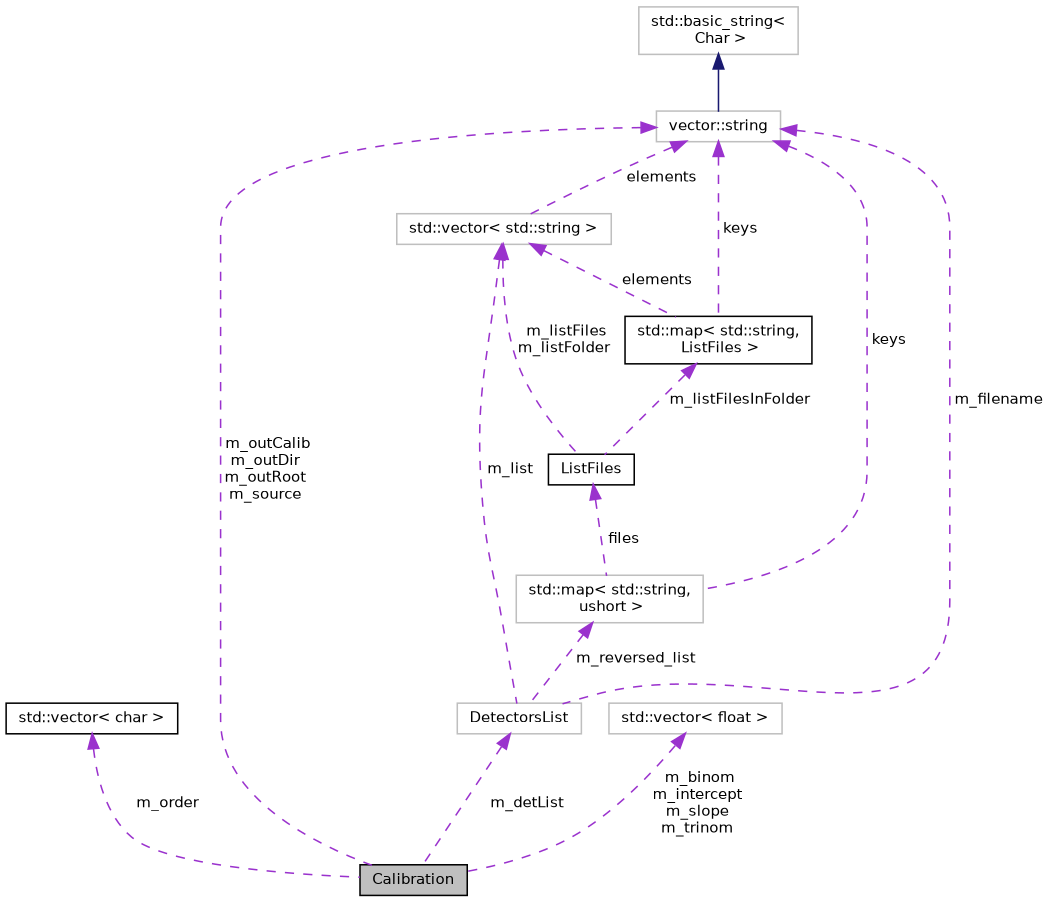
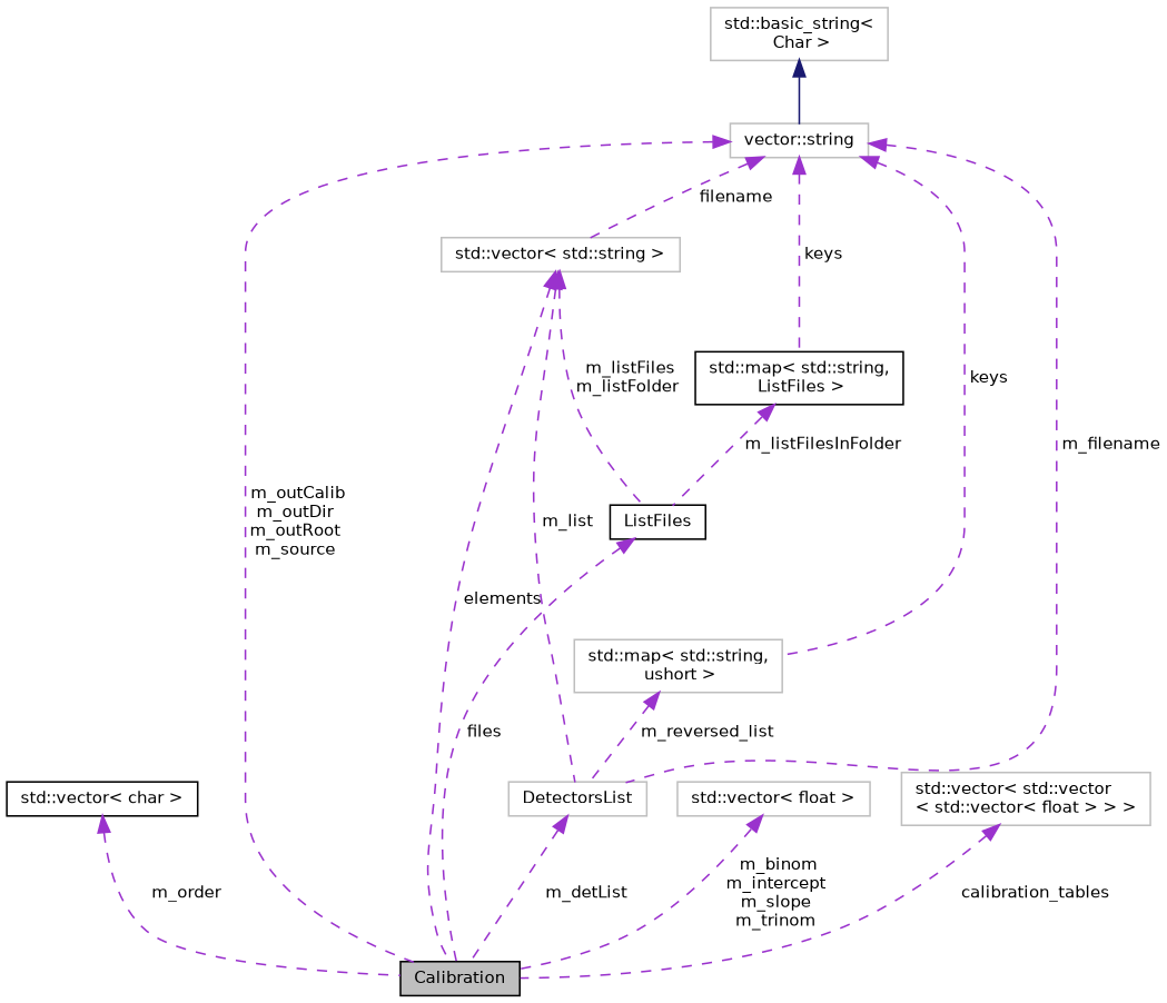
  digraph {
    rankdir=TB
    node [color=grey75 fillcolor=white fontname=Helvetica fontsize=10 shape=record style=filled]
    edge [color=darkorchid3 dir=back fontname=Helvetica fontsize=10 labelfontname=Helvetica labelfontsize=10 style=dashed]
    n1 [color=black fillcolor=grey75 fontcolor=black height=0.2 label=Calibration width=0.4]
    n2 [color=black height=0.2 label="std::vector\< char \>" width=0.4]
    n3 [height=0.2 label=DetectorsList width=0.4]
    n4 [height=0.2 label="vector::string" width=0.4]
    n5 [height=0.2 label="std::vector\< std::string \>" width=0.4]
    n6 [height=0.2 label="std::map\< std::string,\l ushort \>" width=0.4]
    n7 [color=black height=0.2 label="std::map\< std::string,\l ListFiles \>" width=0.4]
    n8 [color=black height=0.2 label=ListFiles width=0.4]
    n9 [height=0.2 label="std::basic_string\<\l Char \>" width=0.4]
    n10 [height=0.2 label="std::vector\< float \>" width=0.4]
+   n11 [height=0.2 label="std::vector\< std::vector\l\< std::vector\< float \> \> \>" width=0.4]
    n2 -> n1 [label=" m_order"]
    n3 -> n1 [label=" m_detList"]
    n4 -> n1 [label=" m_outCalib\nm_outDir\nm_outRoot\nm_source"]
    n4 -> n3 [label=" m_filename"]
-   n4 -> n5 [label=" elements"]
+   n4 -> n5 [label=" filename"]
    n4 -> n6 [label=" keys"]
    n4 -> n7 [label=" keys"]
    n5 -> n3 [label=" m_list"]
-   n5 -> n7 [label=" elements"]
+   n5 -> n1 [label=" elements"]
    n5 -> n8 [label=" m_listFiles\nm_listFolder"]
    n6 -> n3 [label=" m_reversed_list"]
    n7 -> n8 [label=" m_listFilesInFolder"]
-   n8 -> n6 [label=" files"]
+   n8 -> n1 [label=" files"]
    n9 -> n4 [color=midnightblue style=solid]
    n10 -> n1 [label=" m_binom\nm_intercept\nm_slope\nm_trinom"]
+   n11 -> n1 [label=" calibration_tables"]
  }
